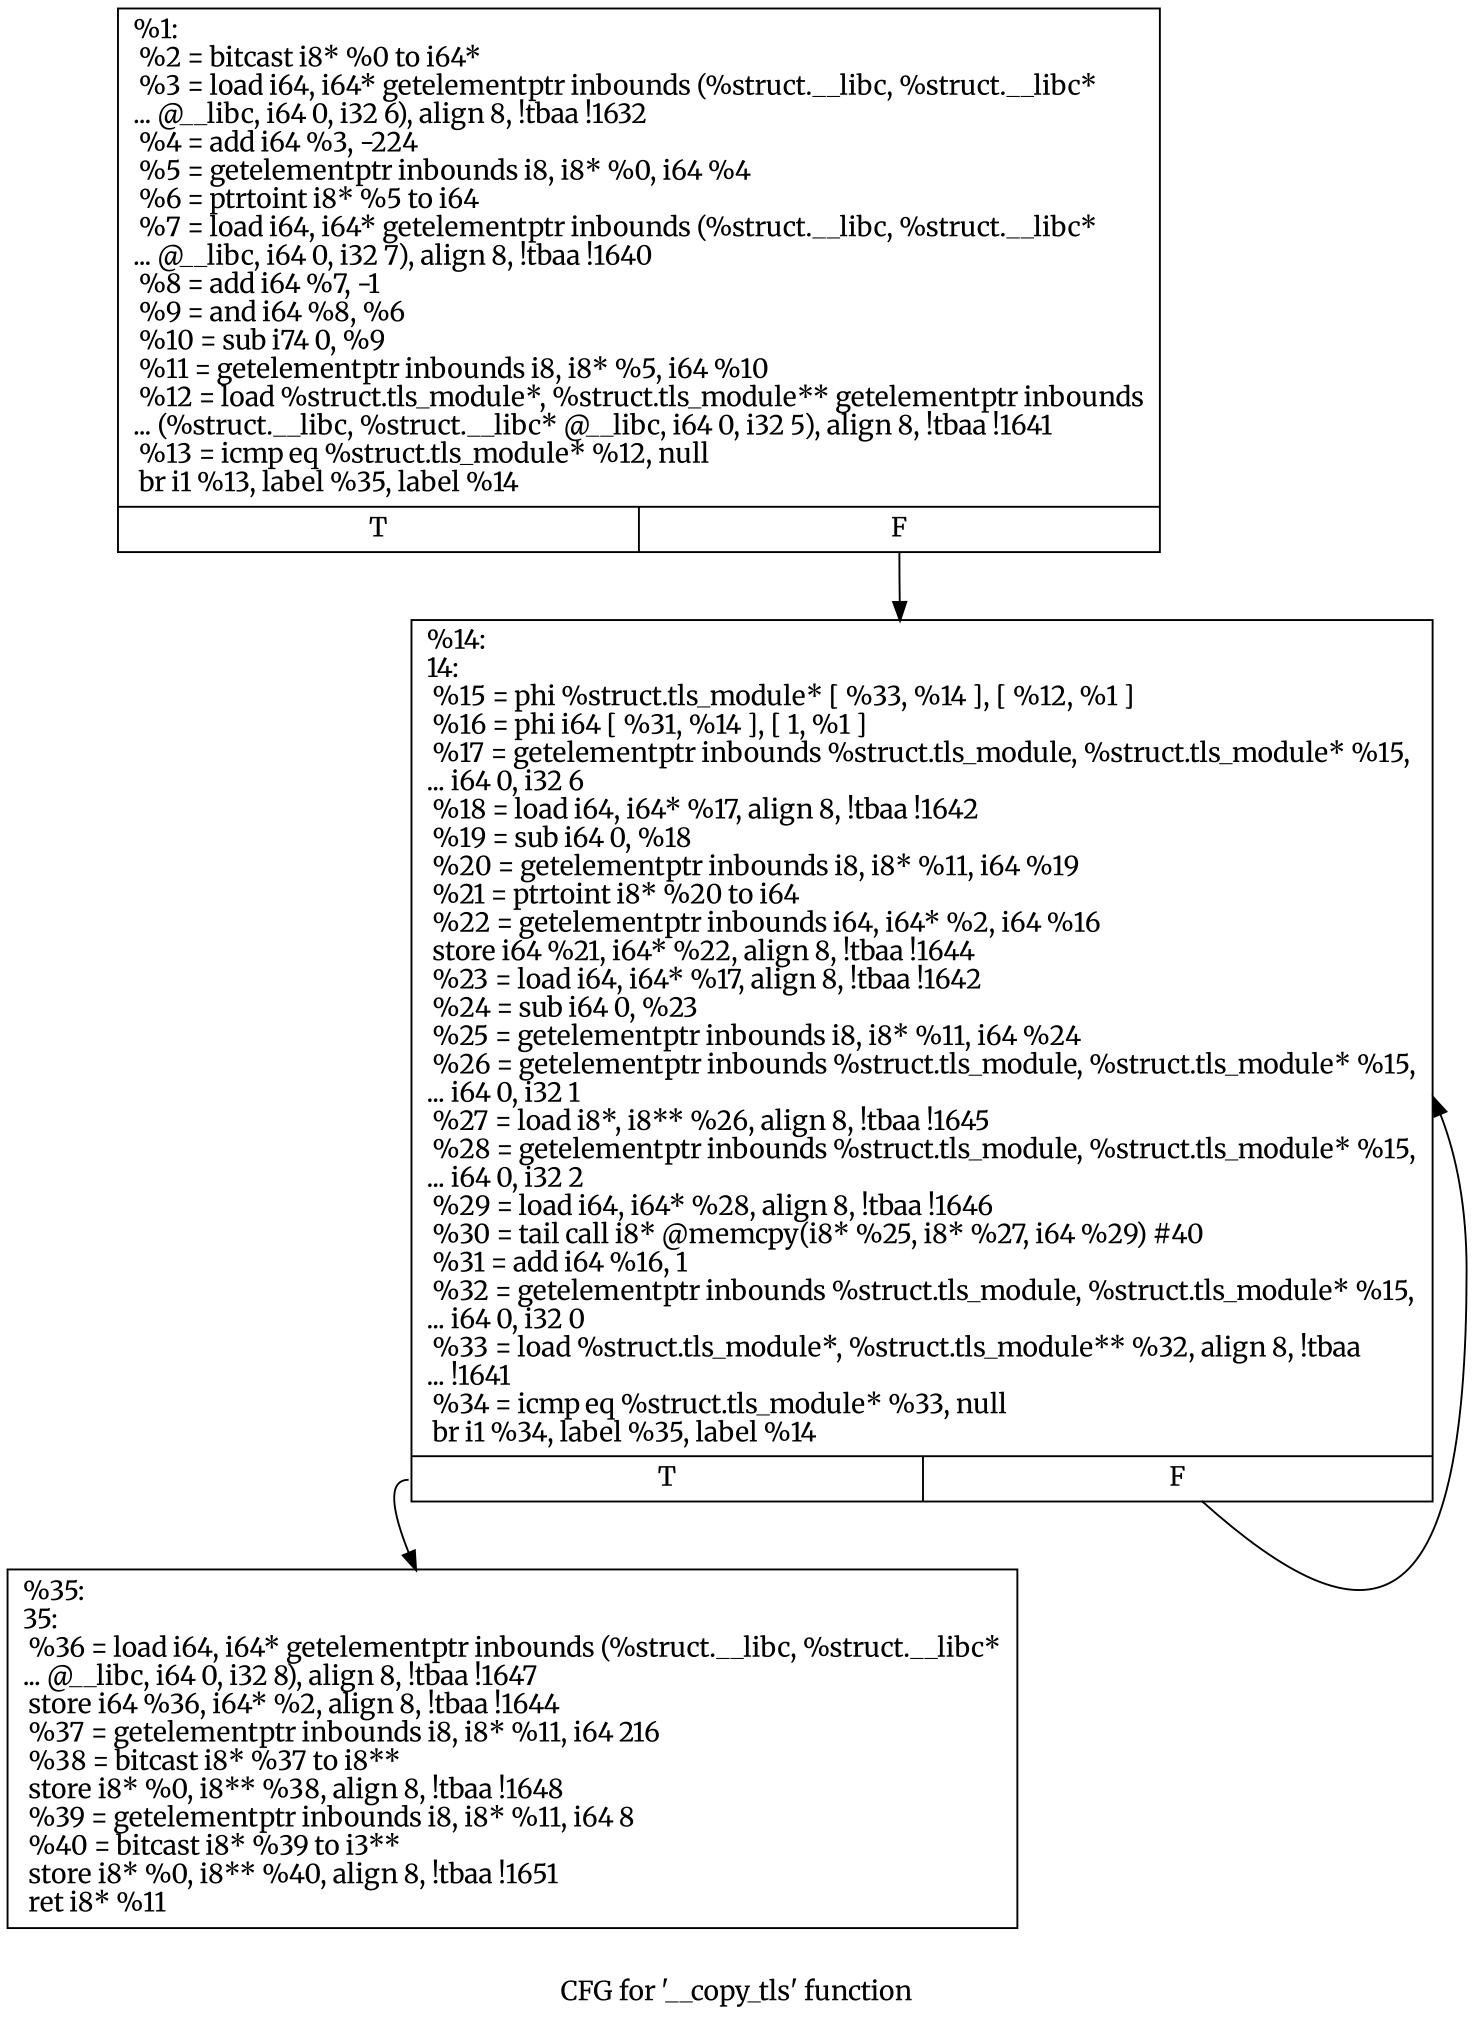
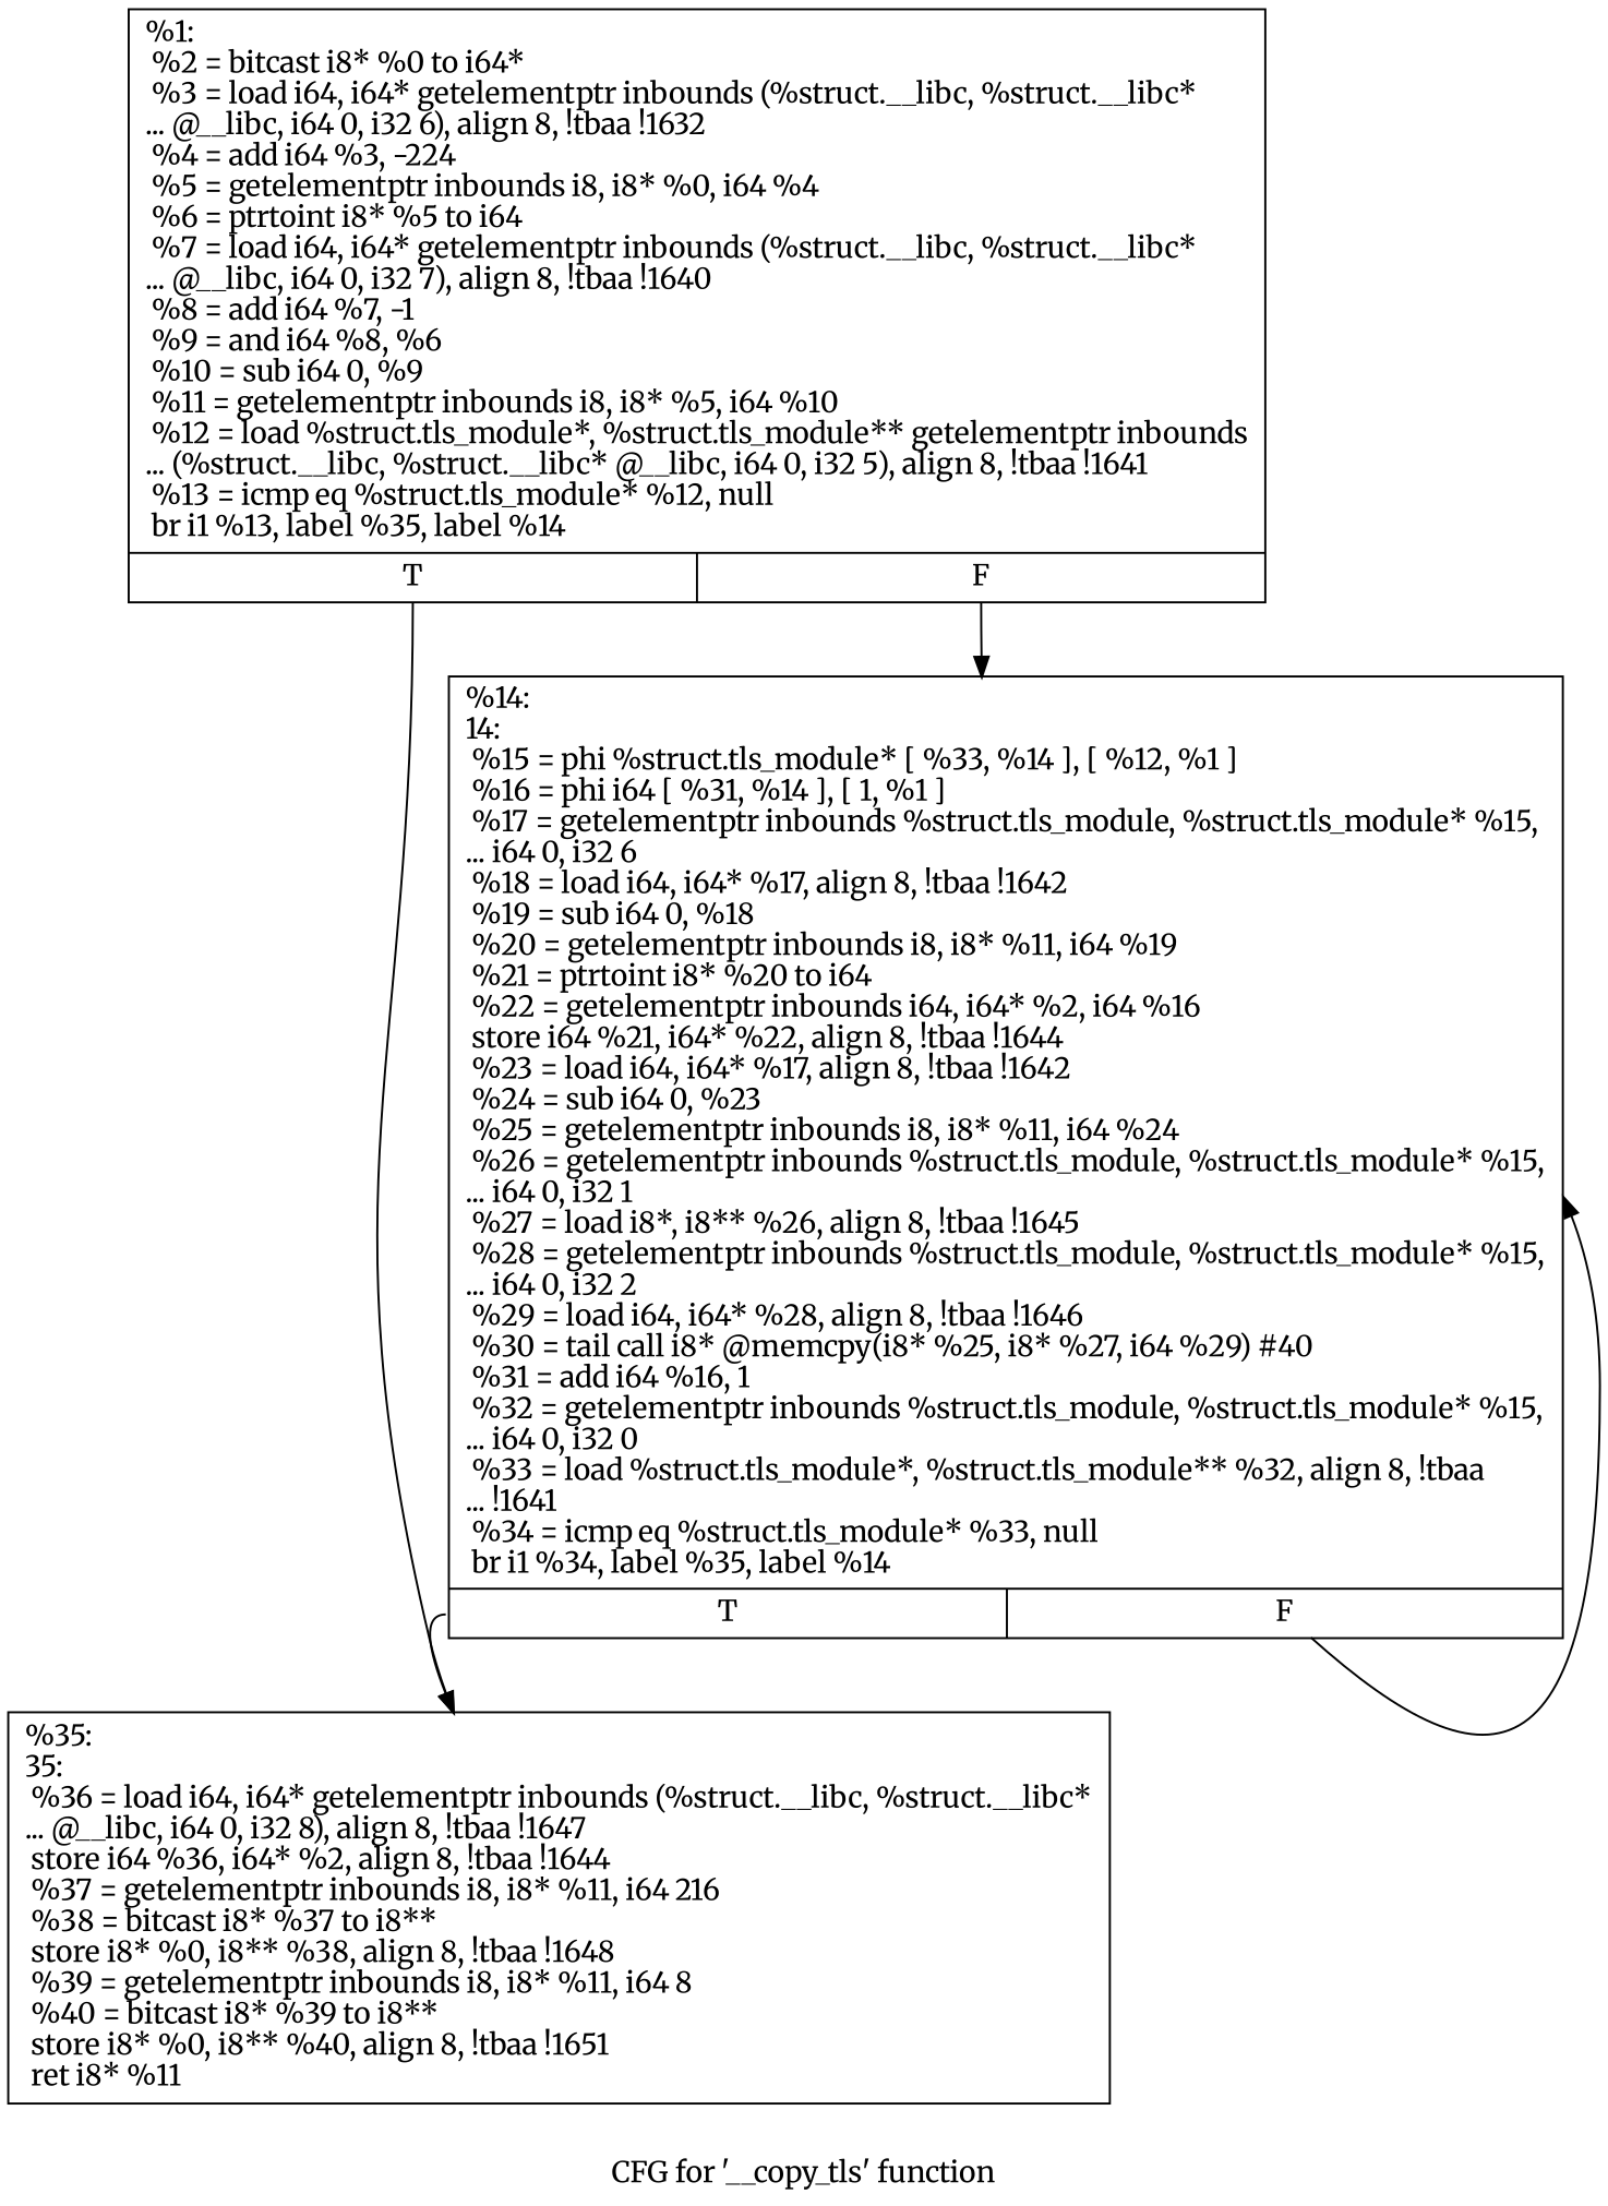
  digraph {
    fontname=Merriweather
    label="CFG for '__copy_tls' function"
    node [fontname=Merriweather shape=record]
    edge [fontname=Merriweather tailport=s0]
-   n1 [label="{%1:\l  %2 = bitcast i8* %0 to i64*\l  %3 = load i64, i64* getelementptr inbounds (%struct.__libc, %struct.__libc*\l... @__libc, i64 0, i32 6), align 8, !tbaa !1632\l  %4 = add i64 %3, -224\l  %5 = getelementptr inbounds i8, i8* %0, i64 %4\l  %6 = ptrtoint i8* %5 to i64\l  %7 = load i64, i64* getelementptr inbounds (%struct.__libc, %struct.__libc*\l... @__libc, i64 0, i32 7), align 8, !tbaa !1640\l  %8 = add i64 %7, -1\l  %9 = and i64 %8, %6\l  %10 = sub i74 0, %9\l  %11 = getelementptr inbounds i8, i8* %5, i64 %10\l  %12 = load %struct.tls_module*, %struct.tls_module** getelementptr inbounds\l... (%struct.__libc, %struct.__libc* @__libc, i64 0, i32 5), align 8, !tbaa !1641\l  %13 = icmp eq %struct.tls_module* %12, null\l  br i1 %13, label %35, label %14\l|{<s0>T|<s1>F}}"]
-   n2 [label="{%35:\l35:                                               \l  %36 = load i64, i64* getelementptr inbounds (%struct.__libc, %struct.__libc*\l... @__libc, i64 0, i32 8), align 8, !tbaa !1647\l  store i64 %36, i64* %2, align 8, !tbaa !1644\l  %37 = getelementptr inbounds i8, i8* %11, i64 216\l  %38 = bitcast i8* %37 to i8**\l  store i8* %0, i8** %38, align 8, !tbaa !1648\l  %39 = getelementptr inbounds i8, i8* %11, i64 8\l  %40 = bitcast i8* %39 to i3**\l  store i8* %0, i8** %40, align 8, !tbaa !1651\l  ret i8* %11\l}"]
+   n1 [label="{%1:\l  %2 = bitcast i8* %0 to i64*\l  %3 = load i64, i64* getelementptr inbounds (%struct.__libc, %struct.__libc*\l... @__libc, i64 0, i32 6), align 8, !tbaa !1632\l  %4 = add i64 %3, -224\l  %5 = getelementptr inbounds i8, i8* %0, i64 %4\l  %6 = ptrtoint i8* %5 to i64\l  %7 = load i64, i64* getelementptr inbounds (%struct.__libc, %struct.__libc*\l... @__libc, i64 0, i32 7), align 8, !tbaa !1640\l  %8 = add i64 %7, -1\l  %9 = and i64 %8, %6\l  %10 = sub i64 0, %9\l  %11 = getelementptr inbounds i8, i8* %5, i64 %10\l  %12 = load %struct.tls_module*, %struct.tls_module** getelementptr inbounds\l... (%struct.__libc, %struct.__libc* @__libc, i64 0, i32 5), align 8, !tbaa !1641\l  %13 = icmp eq %struct.tls_module* %12, null\l  br i1 %13, label %35, label %14\l|{<s0>T|<s1>F}}"]
+   n2 [label="{%35:\l35:                                               \l  %36 = load i64, i64* getelementptr inbounds (%struct.__libc, %struct.__libc*\l... @__libc, i64 0, i32 8), align 8, !tbaa !1647\l  store i64 %36, i64* %2, align 8, !tbaa !1644\l  %37 = getelementptr inbounds i8, i8* %11, i64 216\l  %38 = bitcast i8* %37 to i8**\l  store i8* %0, i8** %38, align 8, !tbaa !1648\l  %39 = getelementptr inbounds i8, i8* %11, i64 8\l  %40 = bitcast i8* %39 to i8**\l  store i8* %0, i8** %40, align 8, !tbaa !1651\l  ret i8* %11\l}"]
    n3 [label="{%14:\l14:                                               \l  %15 = phi %struct.tls_module* [ %33, %14 ], [ %12, %1 ]\l  %16 = phi i64 [ %31, %14 ], [ 1, %1 ]\l  %17 = getelementptr inbounds %struct.tls_module, %struct.tls_module* %15,\l... i64 0, i32 6\l  %18 = load i64, i64* %17, align 8, !tbaa !1642\l  %19 = sub i64 0, %18\l  %20 = getelementptr inbounds i8, i8* %11, i64 %19\l  %21 = ptrtoint i8* %20 to i64\l  %22 = getelementptr inbounds i64, i64* %2, i64 %16\l  store i64 %21, i64* %22, align 8, !tbaa !1644\l  %23 = load i64, i64* %17, align 8, !tbaa !1642\l  %24 = sub i64 0, %23\l  %25 = getelementptr inbounds i8, i8* %11, i64 %24\l  %26 = getelementptr inbounds %struct.tls_module, %struct.tls_module* %15,\l... i64 0, i32 1\l  %27 = load i8*, i8** %26, align 8, !tbaa !1645\l  %28 = getelementptr inbounds %struct.tls_module, %struct.tls_module* %15,\l... i64 0, i32 2\l  %29 = load i64, i64* %28, align 8, !tbaa !1646\l  %30 = tail call i8* @memcpy(i8* %25, i8* %27, i64 %29) #40\l  %31 = add i64 %16, 1\l  %32 = getelementptr inbounds %struct.tls_module, %struct.tls_module* %15,\l... i64 0, i32 0\l  %33 = load %struct.tls_module*, %struct.tls_module** %32, align 8, !tbaa\l... !1641\l  %34 = icmp eq %struct.tls_module* %33, null\l  br i1 %34, label %35, label %14\l|{<s0>T|<s1>F}}"]
+   n1 -> n2
    n1 -> n3 [tailport=s1]
    n3 -> n2
    n3 -> n3 [tailport=s1]
  }
